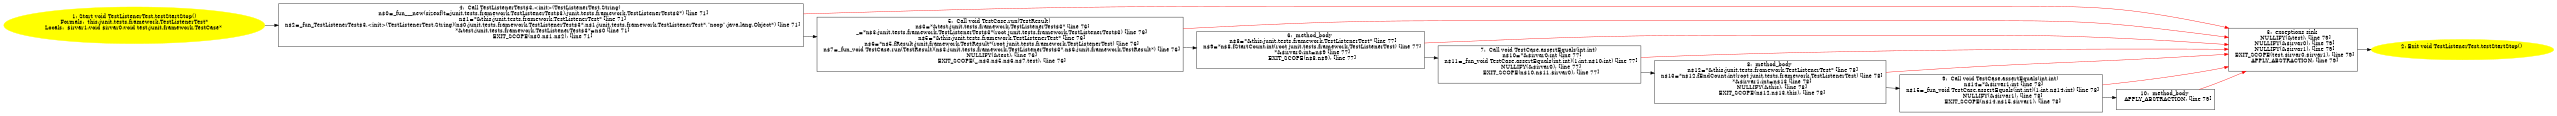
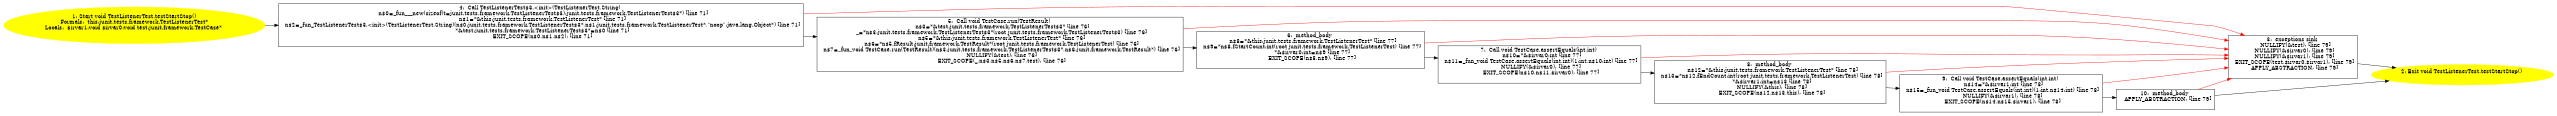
  digraph {
    rankdir=LR
    node [shape=box]
    n1 [color=yellow label="1: Start void TestListenerTest.testStartStop()\nFormals:  this:junit.tests.framework.TestListenerTest*\nLocals:  $irvar1:void $irvar0:void test:junit.framework.TestCase* \n  " style=filled shape=""]
    n2 [label="4:  Call TestListenerTest$3.<init>(TestListenerTest,String) \n   n$0=_fun___new(sizeof(t=junit.tests.framework.TestListenerTest$3):junit.tests.framework.TestListenerTest$3*) [line 71]\n  n$1=*&this:junit.tests.framework.TestListenerTest* [line 71]\n  n$2=_fun_TestListenerTest$3.<init>(TestListenerTest,String)(n$0:junit.tests.framework.TestListenerTest$3*,n$1:junit.tests.framework.TestListenerTest*,\"noop\":java.lang.Object*) [line 71]\n  *&test:junit.tests.framework.TestListenerTest$3*=n$0 [line 71]\n  EXIT_SCOPE(n$0,n$1,n$2); [line 71]\n "]
    n3 [label="3:  exceptions sink \n   NULLIFY(&test); [line 79]\n  NULLIFY(&$irvar0); [line 79]\n  NULLIFY(&$irvar1); [line 79]\n  EXIT_SCOPE(test,$irvar0,$irvar1); [line 79]\n  APPLY_ABSTRACTION; [line 79]\n "]
    n4 [label="5:  Call void TestCase.run(TestResult) \n   n$3=*&test:junit.tests.framework.TestListenerTest$3* [line 76]\n  _=*n$3:junit.tests.framework.TestListenerTest$3*(root junit.tests.framework.TestListenerTest$3) [line 76]\n  n$5=*&this:junit.tests.framework.TestListenerTest* [line 76]\n  n$6=*n$5.fResult:junit.framework.TestResult*(root junit.tests.framework.TestListenerTest) [line 76]\n  n$7=_fun_void TestCase.run(TestResult)(n$3:junit.tests.framework.TestListenerTest$3*,n$6:junit.framework.TestResult*) [line 76]\n  NULLIFY(&test); [line 76]\n  EXIT_SCOPE(_,n$3,n$5,n$6,n$7,test); [line 76]\n "]
    n5 [color=yellow label="2: Exit void TestListenerTest.testStartStop() \n  " style=filled shape=""]
    n6 [label="6:  method_body \n   n$8=*&this:junit.tests.framework.TestListenerTest* [line 77]\n  n$9=*n$8.fStartCount:int(root junit.tests.framework.TestListenerTest) [line 77]\n  *&$irvar0:int=n$9 [line 77]\n  EXIT_SCOPE(n$8,n$9); [line 77]\n "]
    n7 [label="7:  Call void TestCase.assertEquals(int,int) \n   n$10=*&$irvar0:int [line 77]\n  n$11=_fun_void TestCase.assertEquals(int,int)(1:int,n$10:int) [line 77]\n  NULLIFY(&$irvar0); [line 77]\n  EXIT_SCOPE(n$10,n$11,$irvar0); [line 77]\n "]
    n8 [label="8:  method_body \n   n$12=*&this:junit.tests.framework.TestListenerTest* [line 78]\n  n$13=*n$12.fEndCount:int(root junit.tests.framework.TestListenerTest) [line 78]\n  *&$irvar1:int=n$13 [line 78]\n  NULLIFY(&this); [line 78]\n  EXIT_SCOPE(n$12,n$13,this); [line 78]\n "]
    n9 [label="9:  Call void TestCase.assertEquals(int,int) \n   n$14=*&$irvar1:int [line 78]\n  n$15=_fun_void TestCase.assertEquals(int,int)(1:int,n$14:int) [line 78]\n  NULLIFY(&$irvar1); [line 78]\n  EXIT_SCOPE(n$14,n$15,$irvar1); [line 78]\n "]
    n10 [label="10:  method_body \n   APPLY_ABSTRACTION; [line 79]\n "]
    n1 -> n2
    n2 -> n3 [color=red]
    n2 -> n4
    n3 -> n5
    n4 -> n3 [color=red]
    n4 -> n6
    n6 -> n3 [color=red]
    n6 -> n7
    n7 -> n3 [color=red]
    n7 -> n8
    n8 -> n3 [color=red]
    n8 -> n9
    n9 -> n3 [color=red]
    n9 -> n10
    n10 -> n3 [color=red]
+   n10 -> n5
  }
